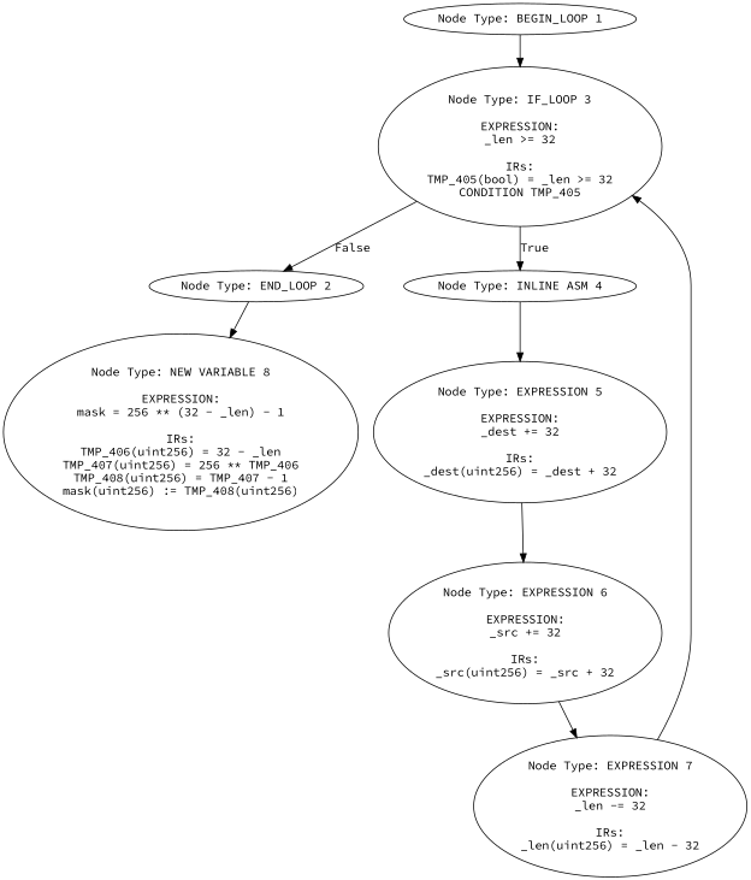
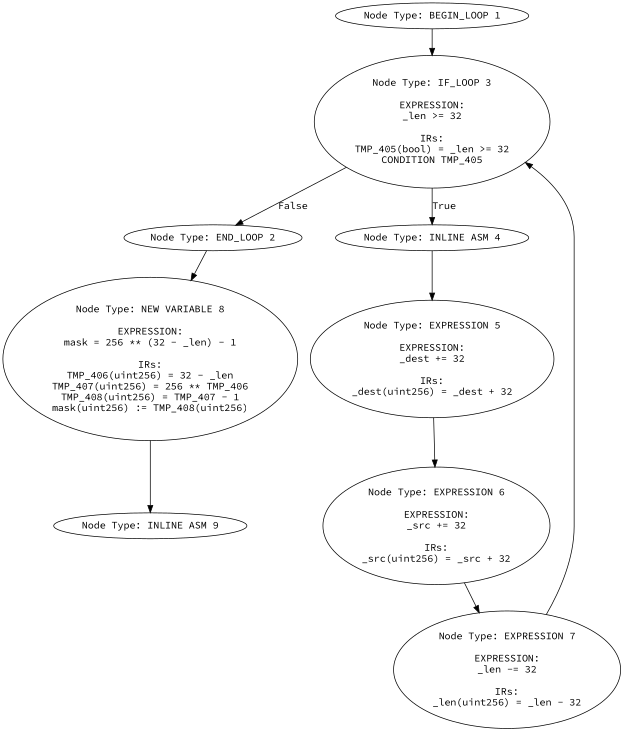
  digraph {
    fontname="Source Code Pro"
    node [fontname="Source Code Pro"]
    edge [fontname="Source Code Pro"]
    n1 [label="Node Type: BEGIN_LOOP 1\n"]
    n2 [label="Node Type: IF_LOOP 3\n\nEXPRESSION:\n_len >= 32\n\nIRs:\nTMP_405(bool) = _len >= 32\nCONDITION TMP_405"]
    n3 [label="Node Type: END_LOOP 2\n"]
    n4 [label="Node Type: INLINE ASM 4\n"]
    n5 [label="Node Type: NEW VARIABLE 8\n\nEXPRESSION:\nmask = 256 ** (32 - _len) - 1\n\nIRs:\nTMP_406(uint256) = 32 - _len\nTMP_407(uint256) = 256 ** TMP_406\nTMP_408(uint256) = TMP_407 - 1\nmask(uint256) := TMP_408(uint256)"]
    n6 [label="Node Type: EXPRESSION 5\n\nEXPRESSION:\n_dest += 32\n\nIRs:\n_dest(uint256) = _dest + 32"]
+   n7 [label="Node Type: INLINE ASM 9\n"]
    n8 [label="Node Type: EXPRESSION 6\n\nEXPRESSION:\n_src += 32\n\nIRs:\n_src(uint256) = _src + 32"]
    n9 [label="Node Type: EXPRESSION 7\n\nEXPRESSION:\n_len -= 32\n\nIRs:\n_len(uint256) = _len - 32"]
    n1 -> n2
    n2 -> n3 [label=False]
    n2 -> n4 [label=True]
    n3 -> n5
    n4 -> n6
+   n5 -> n7
    n6 -> n8
    n8 -> n9
    n9 -> n2
  }
